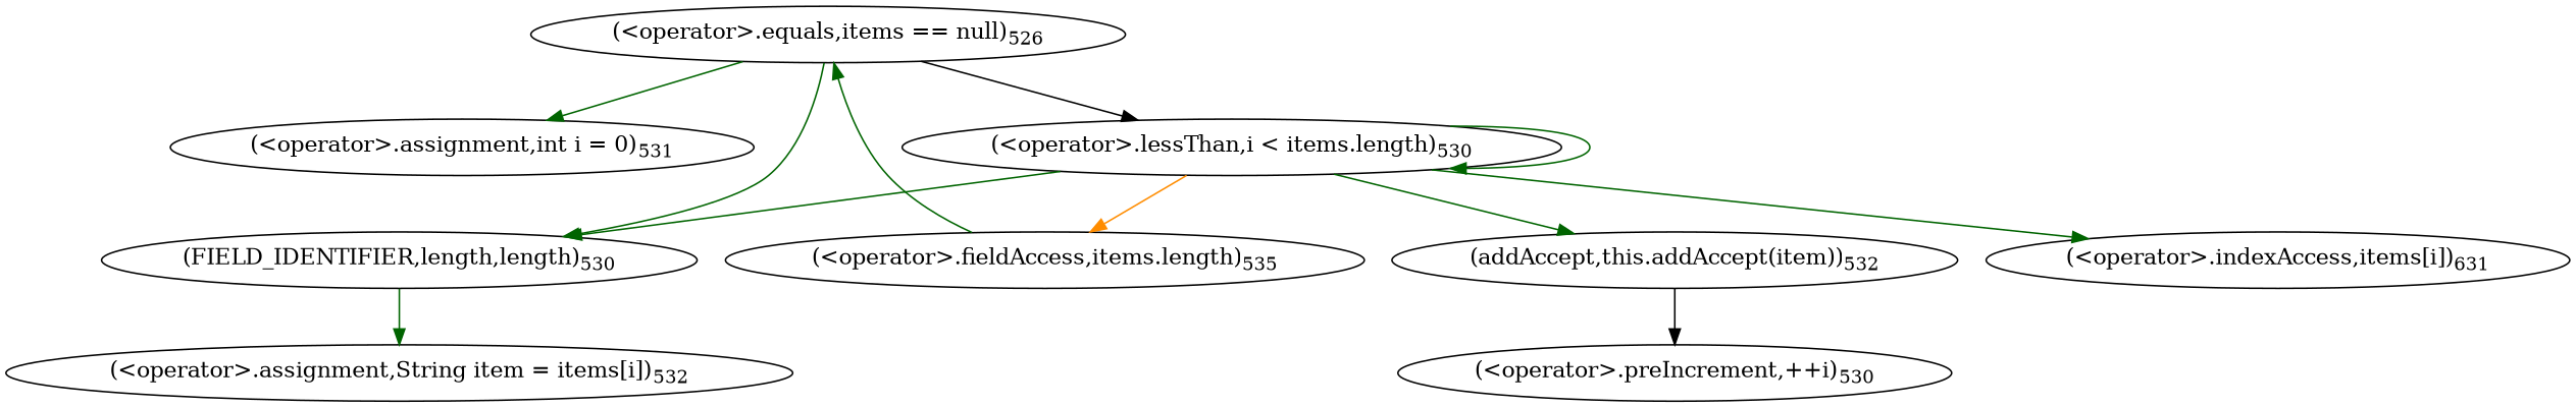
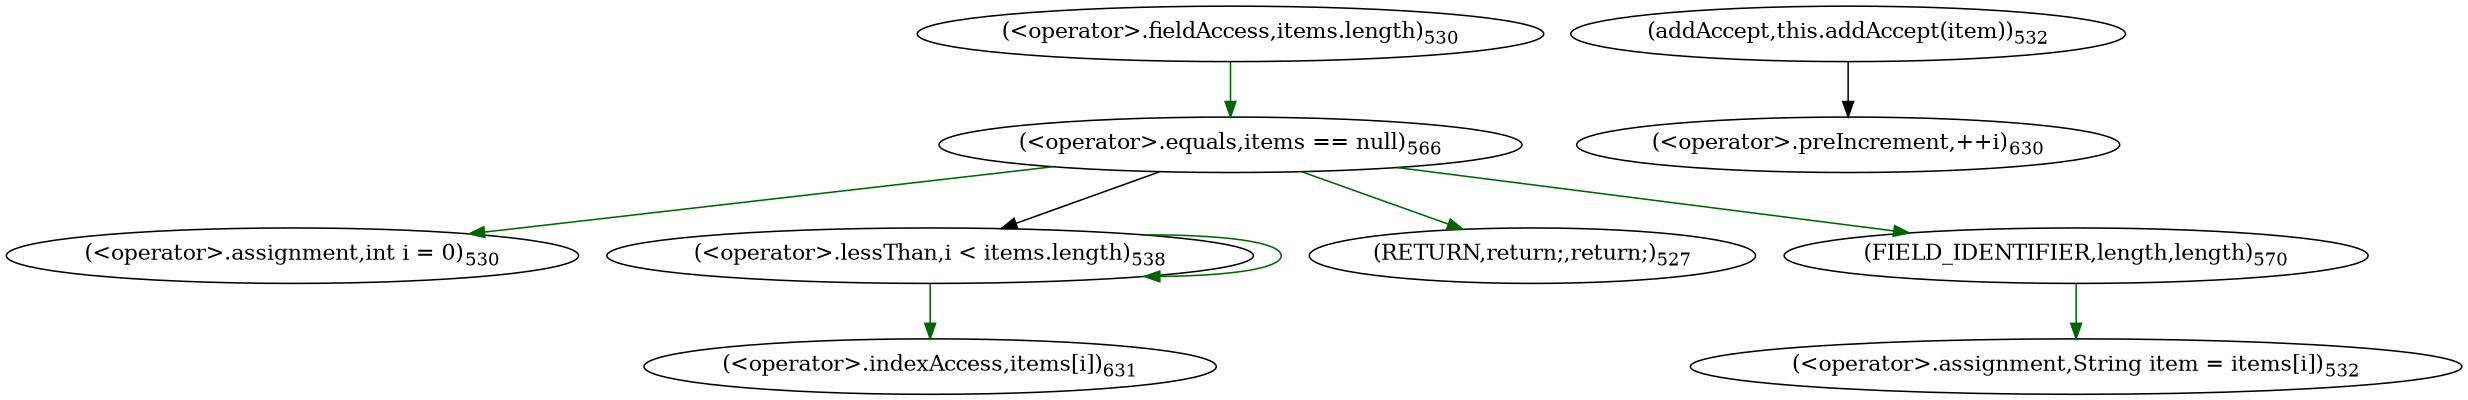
  digraph {
    edge [color=darkgreen]
-   n1 [label=<(&lt;operator&gt;.equals,items == null)<SUB>526</SUB>>]
-   n2 [label=<(&lt;operator&gt;.assignment,int i = 0)<SUB>531</SUB>>]
-   n3 [label=<(&lt;operator&gt;.lessThan,i &lt; items.length)<SUB>530</SUB>>]
-   n5 [label=<(FIELD_IDENTIFIER,length,length)<SUB>530</SUB>>]
-   n6 [label=<(&lt;operator&gt;.fieldAccess,items.length)<SUB>535</SUB>>]
+   n1 [label=<(&lt;operator&gt;.equals,items == null)<SUB>566</SUB>>]
+   n2 [label=<(&lt;operator&gt;.assignment,int i = 0)<SUB>530</SUB>>]
+   n3 [label=<(&lt;operator&gt;.lessThan,i &lt; items.length)<SUB>538</SUB>>]
+   n4 [label=<(RETURN,return;,return;)<SUB>527</SUB>>]
+   n5 [label=<(FIELD_IDENTIFIER,length,length)<SUB>570</SUB>>]
+   n6 [label=<(&lt;operator&gt;.fieldAccess,items.length)<SUB>530</SUB>>]
    n7 [label=<(addAccept,this.addAccept(item))<SUB>532</SUB>>]
    n8 [label=<(&lt;operator&gt;.indexAccess,items[i])<SUB>631</SUB>>]
    n9 [label=<(&lt;operator&gt;.assignment,String item = items[i])<SUB>532</SUB>>]
-   n10 [label=<(&lt;operator&gt;.preIncrement,++i)<SUB>530</SUB>>]
+   n10 [label=<(&lt;operator&gt;.preIncrement,++i)<SUB>630</SUB>>]
    n1 -> n2
    n1 -> n3 [color=black]
+   n1 -> n4
    n1 -> n5
    n3 -> n3
-   n3 -> n5
-   n3 -> n6 [color=darkorange]
-   n3 -> n7
    n3 -> n8
    n5 -> n9
    n6 -> n1
    n7 -> n10 [color=black]
  }
